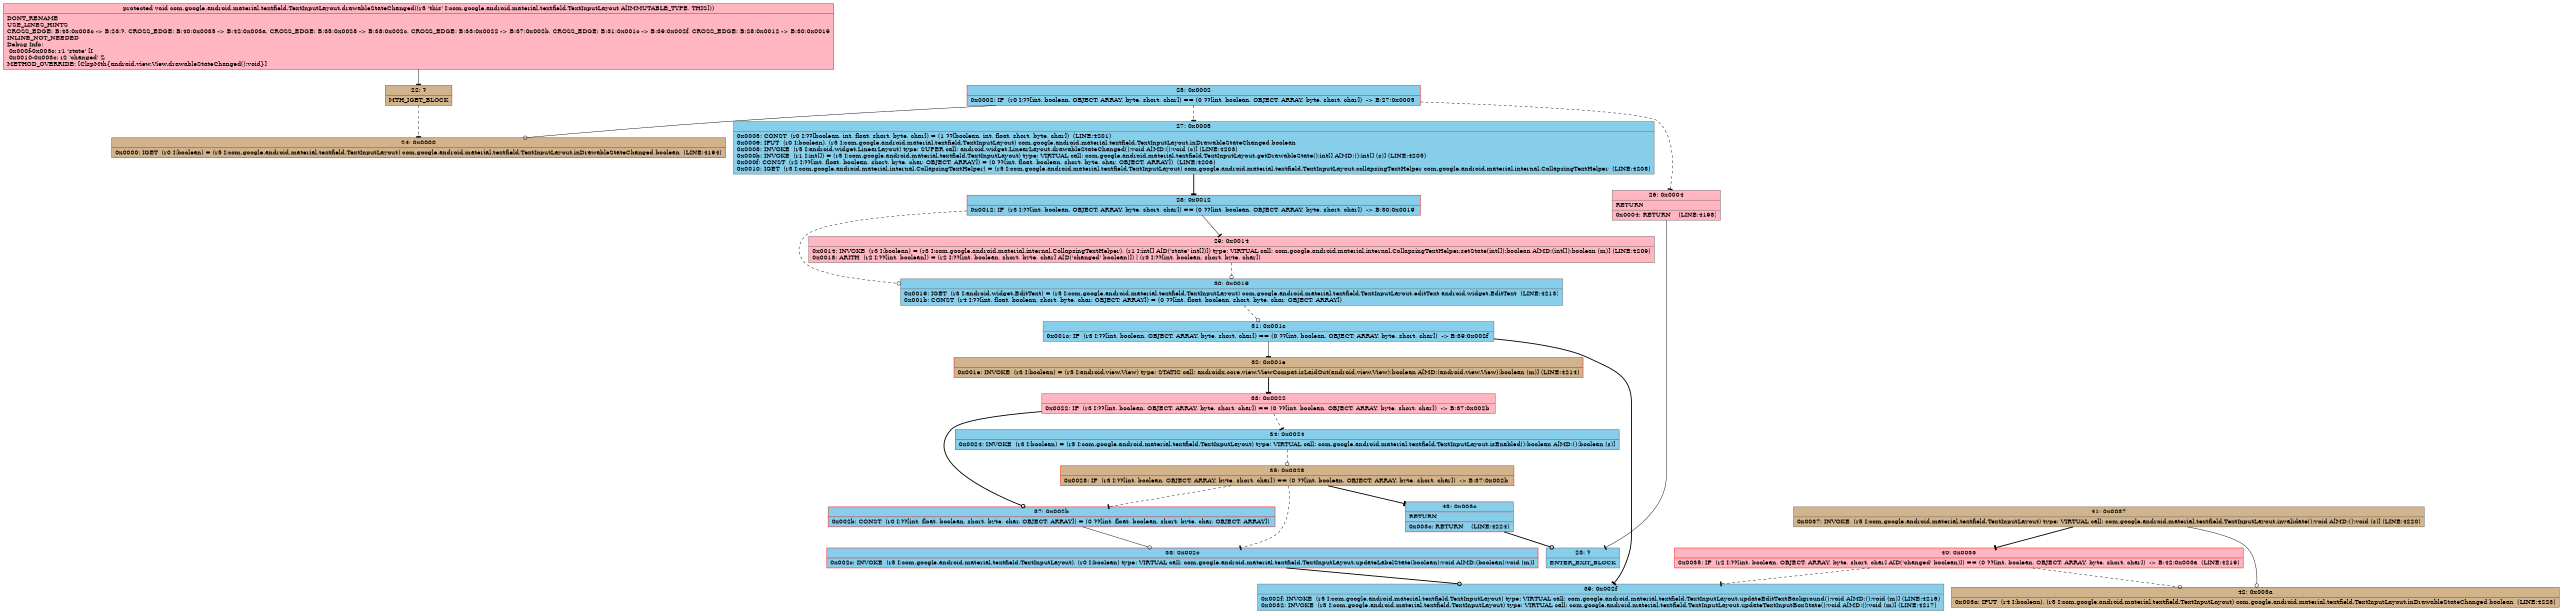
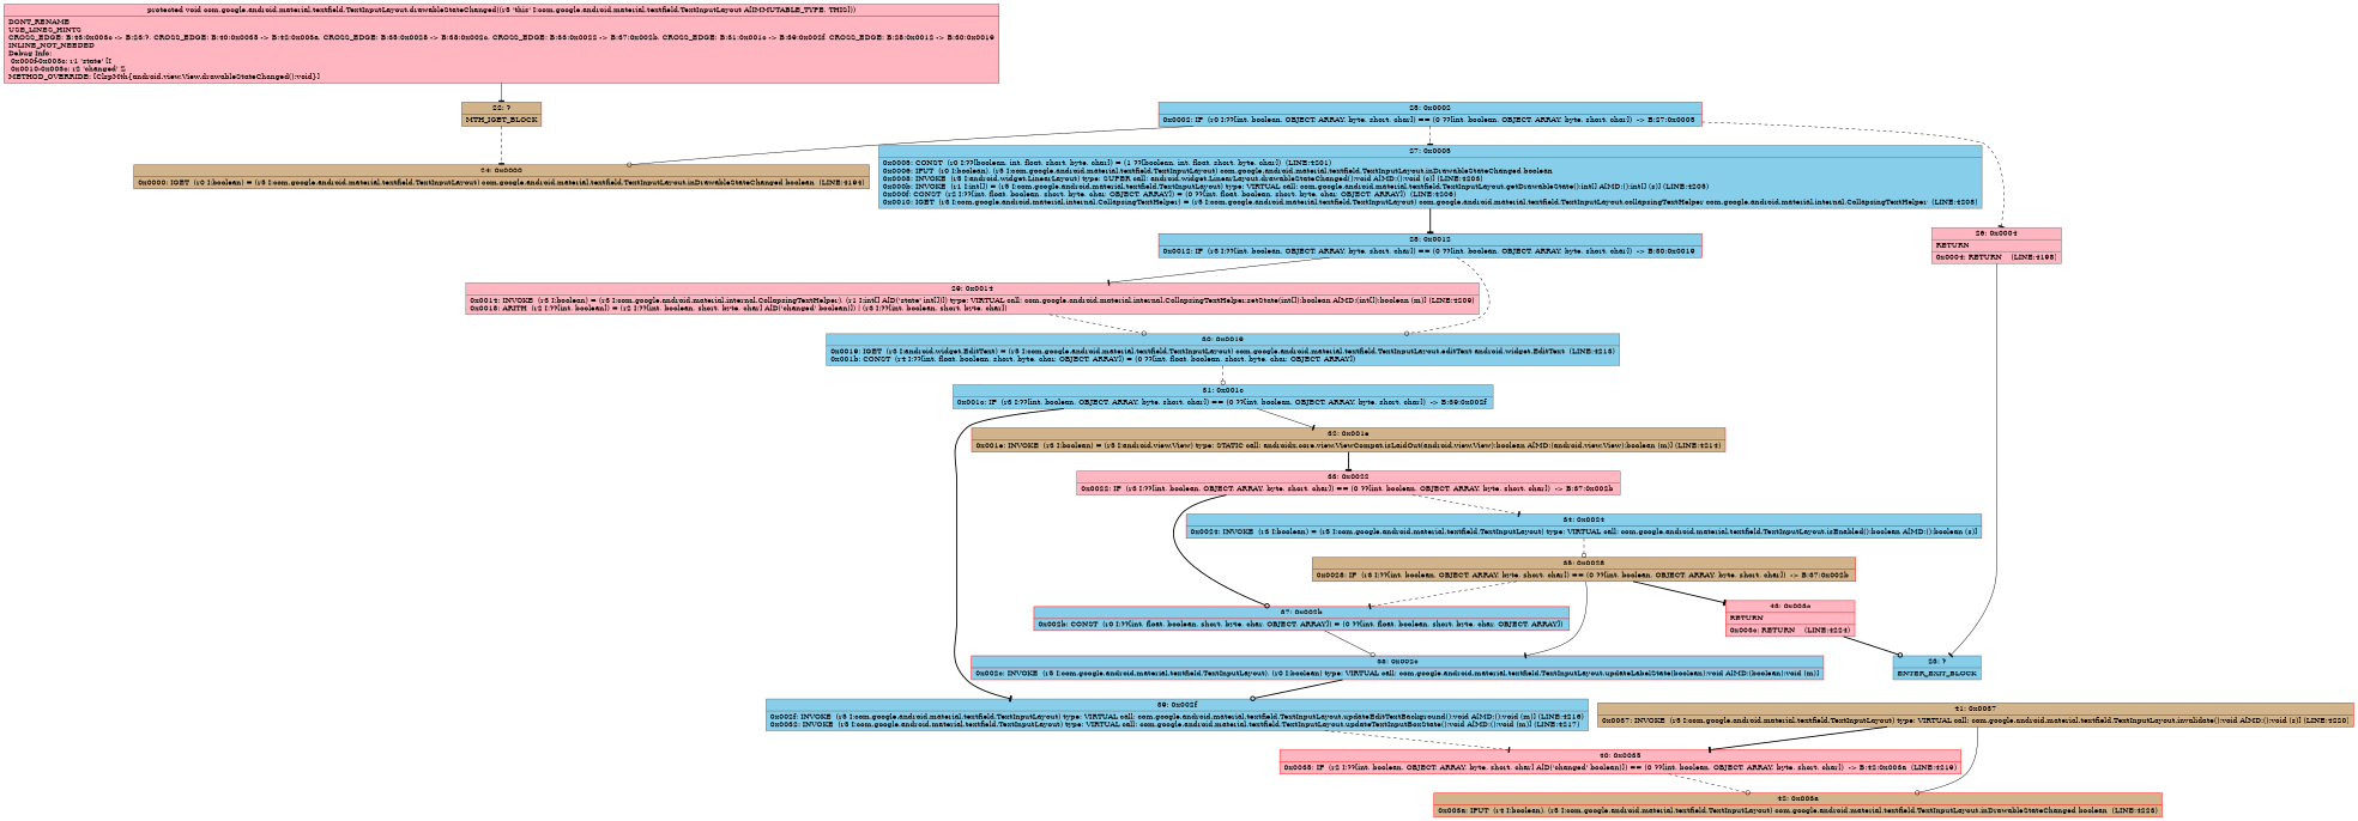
  digraph {
    node [color=red fillcolor=skyblue shape=record style=filled]
    edge [arrowhead=tee style=dashed]
    n1 [fillcolor=tan label="{22\:\ ?|MTH_IGET_BLOCK\l}"]
    n2 [fillcolor=tan label="{24\:\ 0x0000|0x0000: IGET  (r0 I:boolean) = (r5 I:com.google.android.material.textfield.TextInputLayout) com.google.android.material.textfield.TextInputLayout.inDrawableStateChanged boolean  (LINE:4194)\l}"]
    n3 [label="{25\:\ 0x0002|0x0002: IF  (r0 I:??[int, boolean, OBJECT, ARRAY, byte, short, char]) == (0 ??[int, boolean, OBJECT, ARRAY, byte, short, char])  \-\> B:27:0x0005 \l}"]
    n4 [color=gray40 fillcolor=lightpink label="{26\:\ 0x0004|RETURN\l|0x0004: RETURN    (LINE:4198)\l}"]
    n5 [color=gray40 label="{27\:\ 0x0005|0x0005: CONST  (r0 I:??[boolean, int, float, short, byte, char]) = (1 ??[boolean, int, float, short, byte, char])  (LINE:4201)\l0x0006: IPUT  (r0 I:boolean), (r5 I:com.google.android.material.textfield.TextInputLayout) com.google.android.material.textfield.TextInputLayout.inDrawableStateChanged boolean \l0x0008: INVOKE  (r5 I:android.widget.LinearLayout) type: SUPER call: android.widget.LinearLayout.drawableStateChanged():void A[MD:():void (c)] (LINE:4203)\l0x000b: INVOKE  (r1 I:int[]) = (r5 I:com.google.android.material.textfield.TextInputLayout) type: VIRTUAL call: com.google.android.material.textfield.TextInputLayout.getDrawableState():int[] A[MD:():int[] (s)] (LINE:4205)\l0x000f: CONST  (r2 I:??[int, float, boolean, short, byte, char, OBJECT, ARRAY]) = (0 ??[int, float, boolean, short, byte, char, OBJECT, ARRAY])  (LINE:4206)\l0x0010: IGET  (r3 I:com.google.android.material.internal.CollapsingTextHelper) = (r5 I:com.google.android.material.textfield.TextInputLayout) com.google.android.material.textfield.TextInputLayout.collapsingTextHelper com.google.android.material.internal.CollapsingTextHelper  (LINE:4208)\l}"]
    n6 [color=gray40 label="{23\:\ ?|ENTER_EXIT_BLOCK\l}"]
    n7 [label="{28\:\ 0x0012|0x0012: IF  (r3 I:??[int, boolean, OBJECT, ARRAY, byte, short, char]) == (0 ??[int, boolean, OBJECT, ARRAY, byte, short, char])  \-\> B:30:0x0019 \l}"]
    n8 [color=gray40 fillcolor=lightpink label="{29\:\ 0x0014|0x0014: INVOKE  (r3 I:boolean) = (r3 I:com.google.android.material.internal.CollapsingTextHelper), (r1 I:int[] A[D('state' int[])]) type: VIRTUAL call: com.google.android.material.internal.CollapsingTextHelper.setState(int[]):boolean A[MD:(int[]):boolean (m)] (LINE:4209)\l0x0018: ARITH  (r2 I:??[int, boolean]) = (r2 I:??[int, boolean, short, byte, char] A[D('changed' boolean)]) \| (r3 I:??[int, boolean, short, byte, char]) \l}"]
    n9 [color=gray40 label="{30\:\ 0x0019|0x0019: IGET  (r3 I:android.widget.EditText) = (r5 I:com.google.android.material.textfield.TextInputLayout) com.google.android.material.textfield.TextInputLayout.editText android.widget.EditText  (LINE:4213)\l0x001b: CONST  (r4 I:??[int, float, boolean, short, byte, char, OBJECT, ARRAY]) = (0 ??[int, float, boolean, short, byte, char, OBJECT, ARRAY]) \l}"]
    n10 [color=gray40 label="{31\:\ 0x001c|0x001c: IF  (r3 I:??[int, boolean, OBJECT, ARRAY, byte, short, char]) == (0 ??[int, boolean, OBJECT, ARRAY, byte, short, char])  \-\> B:39:0x002f \l}"]
    n11 [fillcolor=tan label="{32\:\ 0x001e|0x001e: INVOKE  (r3 I:boolean) = (r5 I:android.view.View) type: STATIC call: androidx.core.view.ViewCompat.isLaidOut(android.view.View):boolean A[MD:(android.view.View):boolean (m)] (LINE:4214)\l}"]
    n12 [color=gray40 label="{39\:\ 0x002f|0x002f: INVOKE  (r5 I:com.google.android.material.textfield.TextInputLayout) type: VIRTUAL call: com.google.android.material.textfield.TextInputLayout.updateEditTextBackground():void A[MD:():void (m)] (LINE:4216)\l0x0032: INVOKE  (r5 I:com.google.android.material.textfield.TextInputLayout) type: VIRTUAL call: com.google.android.material.textfield.TextInputLayout.updateTextInputBoxState():void A[MD:():void (m)] (LINE:4217)\l}"]
    n13 [color=gray40 fillcolor=lightpink label="{33\:\ 0x0022|0x0022: IF  (r3 I:??[int, boolean, OBJECT, ARRAY, byte, short, char]) == (0 ??[int, boolean, OBJECT, ARRAY, byte, short, char])  \-\> B:37:0x002b \l}"]
    n14 [fillcolor=lightpink label="{40\:\ 0x0035|0x0035: IF  (r2 I:??[int, boolean, OBJECT, ARRAY, byte, short, char] A[D('changed' boolean)]) == (0 ??[int, boolean, OBJECT, ARRAY, byte, short, char])  \-\> B:42:0x003a  (LINE:4219)\l}"]
    n15 [label="{34\:\ 0x0024|0x0024: INVOKE  (r3 I:boolean) = (r5 I:com.google.android.material.textfield.TextInputLayout) type: VIRTUAL call: com.google.android.material.textfield.TextInputLayout.isEnabled():boolean A[MD:():boolean (s)]\l}"]
    n16 [label="{37\:\ 0x002b|0x002b: CONST  (r0 I:??[int, float, boolean, short, byte, char, OBJECT, ARRAY]) = (0 ??[int, float, boolean, short, byte, char, OBJECT, ARRAY]) \l}"]
    n17 [fillcolor=tan label="{35\:\ 0x0028|0x0028: IF  (r3 I:??[int, boolean, OBJECT, ARRAY, byte, short, char]) == (0 ??[int, boolean, OBJECT, ARRAY, byte, short, char])  \-\> B:37:0x002b \l}"]
    n18 [label="{38\:\ 0x002c|0x002c: INVOKE  (r5 I:com.google.android.material.textfield.TextInputLayout), (r0 I:boolean) type: VIRTUAL call: com.google.android.material.textfield.TextInputLayout.updateLabelState(boolean):void A[MD:(boolean):void (m)]\l}"]
-   n19 [label="{43\:\ 0x003c|RETURN\l|0x003c: RETURN    (LINE:4224)\l}"]
+   n19 [fillcolor=lightpink label="{43\:\ 0x003c|RETURN\l|0x003c: RETURN    (LINE:4224)\l}"]
    n20 [fillcolor=tan label="{42\:\ 0x003a|0x003a: IPUT  (r4 I:boolean), (r5 I:com.google.android.material.textfield.TextInputLayout) com.google.android.material.textfield.TextInputLayout.inDrawableStateChanged boolean  (LINE:4223)\l}"]
-   n21 [color=gray40 fillcolor=tan label="{41\:\ 0x0037|0x0037: INVOKE  (r5 I:com.google.android.material.textfield.TextInputLayout) type: VIRTUAL call: com.google.android.material.textfield.TextInputLayout.invalidate():void A[MD:():void (s)] (LINE:4220)\l}"]
+   n21 [fillcolor=tan label="{41\:\ 0x0037|0x0037: INVOKE  (r5 I:com.google.android.material.textfield.TextInputLayout) type: VIRTUAL call: com.google.android.material.textfield.TextInputLayout.invalidate():void A[MD:():void (s)] (LINE:4220)\l}"]
    n22 [fillcolor=lightpink label="{protected void com.google.android.material.textfield.TextInputLayout.drawableStateChanged((r5 'this' I:com.google.android.material.textfield.TextInputLayout A[IMMUTABLE_TYPE, THIS]))  | DONT_RENAME\lUSE_LINES_HINTS\lCROSS_EDGE: B:43:0x003c \-\> B:23:?, CROSS_EDGE: B:40:0x0035 \-\> B:42:0x003a, CROSS_EDGE: B:35:0x0028 \-\> B:38:0x002c, CROSS_EDGE: B:33:0x0022 \-\> B:37:0x002b, CROSS_EDGE: B:31:0x001c \-\> B:39:0x002f, CROSS_EDGE: B:28:0x0012 \-\> B:30:0x0019\lINLINE_NOT_NEEDED\lDebug Info:\l  0x000f\-0x003c: r1 'state' [I\l  0x0010\-0x003c: r2 'changed' Z\lMETHOD_OVERRIDE: [ClspMth\{android.view.View.drawableStateChanged():void\}]\l}"]
    n1 -> n2
    n3 -> n2 [arrowhead=odot style=solid]
    n3 -> n4
    n3 -> n5
    n4 -> n6 [style=solid]
    n5 -> n7 [style=bold]
    n7 -> n8 [style=solid]
    n7 -> n9 [arrowhead=odot]
    n8 -> n9 [arrowhead=odot]
    n9 -> n10 [arrowhead=odot]
    n10 -> n11 [style=solid]
    n10 -> n12 [style=bold]
    n11 -> n13 [style=bold]
-   n14 -> n12
+   n12 -> n14
    n13 -> n15
    n13 -> n16 [arrowhead=odot style=bold]
    n14 -> n20 [arrowhead=odot]
    n15 -> n17 [arrowhead=odot]
    n16 -> n18 [arrowhead=odot style=solid]
    n17 -> n16
-   n17 -> n18
+   n17 -> n18 [style=solid]
    n17 -> n19 [style=bold]
    n18 -> n12 [arrowhead=odot style=bold]
    n19 -> n6 [arrowhead=odot style=bold]
    n21 -> n14 [style=bold]
    n21 -> n20 [arrowhead=odot style=solid]
    n22 -> n1 [style=solid]
  }
